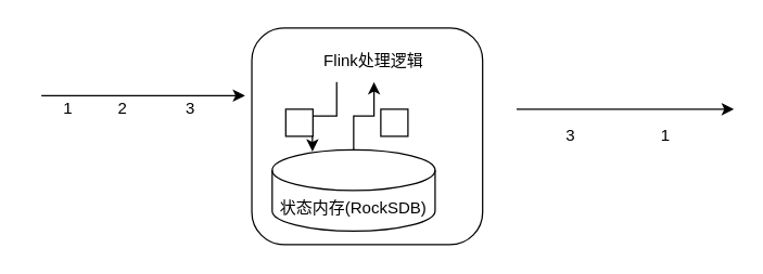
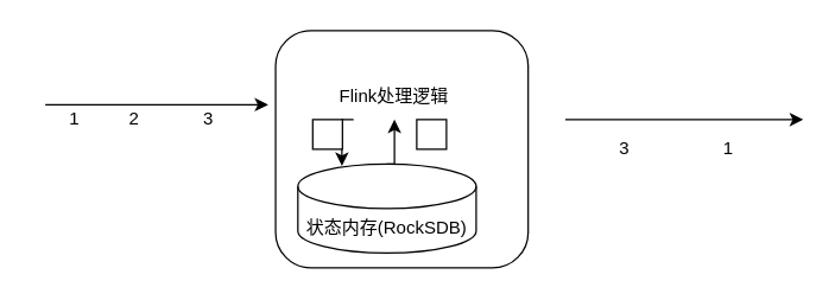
  <mxCell id="0" />
  <mxCell id="1" parent="0" />
  <mxCell id="2" value="" style="endArrow=classic;html=1;rounded=0;" edge="1" parent="1"><mxGeometry width="50" height="50" relative="1" as="geometry"><mxPoint x="30" y="70" as="sourcePoint" /><mxPoint x="180" y="70" as="targetPoint" /></mxGeometry></mxCell>
  <mxCell id="3" value="1" style="text;html=1;strokeColor=none;fillColor=none;align=center;verticalAlign=middle;whiteSpace=wrap;rounded=0;" vertex="1" parent="1"><mxGeometry x="20" y="60" width="60" height="40" as="geometry" /></mxCell>
  <mxCell id="4" value="2" style="text;html=1;strokeColor=none;fillColor=none;align=center;verticalAlign=middle;whiteSpace=wrap;rounded=0;" vertex="1" parent="1"><mxGeometry x="60" y="60" width="60" height="40" as="geometry" /></mxCell>
  <mxCell id="5" value="3" style="text;html=1;strokeColor=none;fillColor=none;align=center;verticalAlign=middle;whiteSpace=wrap;rounded=0;" vertex="1" parent="1"><mxGeometry x="110" y="60" width="60" height="40" as="geometry" /></mxCell>
  <mxCell id="6" value="" style="rounded=1;whiteSpace=wrap;html=1;" vertex="1" parent="1"><mxGeometry x="185" y="20" width="170" height="160" as="geometry" /></mxCell>
  <mxCell id="7" style="edgeStyle=orthogonalEdgeStyle;rounded=0;orthogonalLoop=1;jettySize=auto;html=1;exitX=0.25;exitY=1;exitDx=0;exitDy=0;entryX=0.247;entryY=0.02;entryDx=0;entryDy=0;entryPerimeter=0;" edge="1" parent="1" source="8" target="10"><mxGeometry relative="1" as="geometry" /></mxCell>
- <mxCell id="8" value="Flink处理逻辑" style="text;html=1;strokeColor=none;fillColor=none;align=center;verticalAlign=middle;whiteSpace=wrap;rounded=0;" vertex="1" parent="1"><mxGeometry x="220" y="30" width="110" height="30" as="geometry" /></mxCell>
+ <mxCell id="8" value="Flink处理逻辑" style="text;html=1;strokeColor=none;fillColor=none;align=center;verticalAlign=middle;whiteSpace=wrap;rounded=0;" vertex="1" parent="1"><mxGeometry x="210" y="50" width="110" height="30" as="geometry" /></mxCell>
  <mxCell id="9" style="edgeStyle=orthogonalEdgeStyle;rounded=0;orthogonalLoop=1;jettySize=auto;html=1;exitX=0.5;exitY=0;exitDx=0;exitDy=0;exitPerimeter=0;entryX=0.5;entryY=1;entryDx=0;entryDy=0;" edge="1" parent="1" source="10" target="8"><mxGeometry relative="1" as="geometry" /></mxCell>
  <mxCell id="10" value="状态内存(RockSDB)" style="shape=cylinder3;whiteSpace=wrap;html=1;boundedLbl=1;backgroundOutline=1;size=15;" vertex="1" parent="1"><mxGeometry x="200" y="110" width="120" height="60" as="geometry" /></mxCell>
  <mxCell id="11" value="" style="whiteSpace=wrap;html=1;aspect=fixed;" vertex="1" parent="1"><mxGeometry x="210" y="80" width="20" height="20" as="geometry" /></mxCell>
  <mxCell id="12" value="" style="whiteSpace=wrap;html=1;aspect=fixed;" vertex="1" parent="1"><mxGeometry x="280" y="80" width="20" height="20" as="geometry" /></mxCell>
  <mxCell id="13" value="" style="endArrow=classic;html=1;rounded=0;" edge="1" parent="1"><mxGeometry width="50" height="50" relative="1" as="geometry"><mxPoint x="380" y="80" as="sourcePoint" /><mxPoint x="540" y="80" as="targetPoint" /><Array as="points"><mxPoint x="470" y="80" /></Array></mxGeometry></mxCell>
  <mxCell id="14" value="3" style="text;html=1;strokeColor=none;fillColor=none;align=center;verticalAlign=middle;whiteSpace=wrap;rounded=0;" vertex="1" parent="1"><mxGeometry x="390" y="85" width="60" height="30" as="geometry" /></mxCell>
  <mxCell id="15" value="1" style="text;html=1;strokeColor=none;fillColor=none;align=center;verticalAlign=middle;whiteSpace=wrap;rounded=0;" vertex="1" parent="1"><mxGeometry x="460" y="85" width="60" height="30" as="geometry" /></mxCell>
